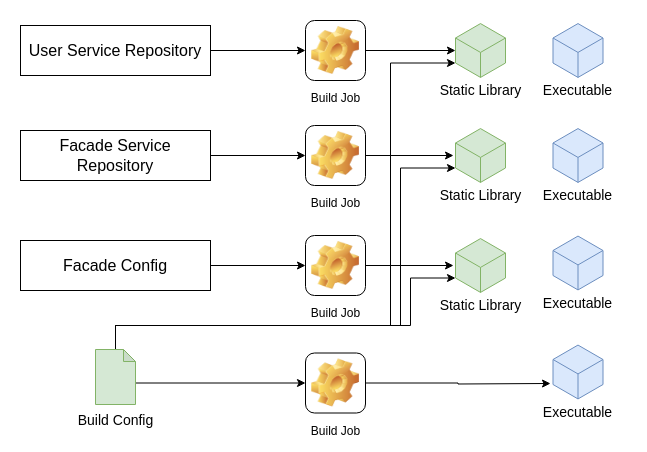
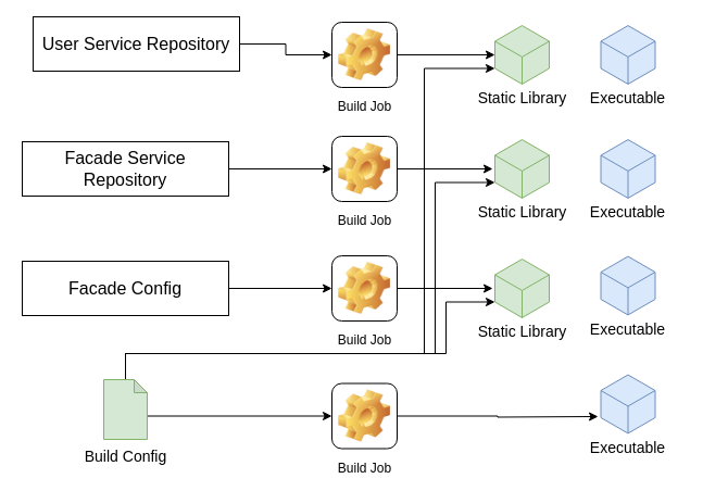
  <mxCell id="0" />
  <mxCell id="1" parent="0" />
  <mxCell id="2" value="" style="edgeStyle=orthogonalEdgeStyle;rounded=0;orthogonalLoop=1;jettySize=auto;html=1;" edge="1" parent="1" source="3" target="9"><mxGeometry relative="1" as="geometry" /></mxCell>
- <mxCell id="3" value="&lt;font style=&quot;font-size: 16px&quot;&gt;User Service Repository&lt;/font&gt;" style="rounded=0;whiteSpace=wrap;html=1;" vertex="1" parent="1"><mxGeometry x="20" y="25" width="190" height="50" as="geometry" /></mxCell>
+ <mxCell id="3" value="&lt;font style=&quot;font-size: 16px&quot;&gt;User Service Repository&lt;/font&gt;" style="rounded=0;whiteSpace=wrap;html=1;" vertex="1" parent="1"><mxGeometry x="30" y="15" width="190" height="50" as="geometry" /></mxCell>
  <mxCell id="4" value="" style="edgeStyle=orthogonalEdgeStyle;rounded=0;orthogonalLoop=1;jettySize=auto;html=1;" edge="1" parent="1" source="5" target="11"><mxGeometry relative="1" as="geometry" /></mxCell>
  <mxCell id="5" value="&lt;font style=&quot;font-size: 16px&quot;&gt;Facade Service Repository&lt;/font&gt;" style="rounded=0;whiteSpace=wrap;html=1;" vertex="1" parent="1"><mxGeometry x="20" y="130" width="190" height="50" as="geometry" /></mxCell>
  <mxCell id="6" value="" style="edgeStyle=orthogonalEdgeStyle;rounded=0;orthogonalLoop=1;jettySize=auto;html=1;" edge="1" parent="1" source="7" target="13"><mxGeometry relative="1" as="geometry" /></mxCell>
  <mxCell id="7" value="&lt;font style=&quot;font-size: 16px&quot;&gt;Facade Config&lt;/font&gt;" style="rounded=0;whiteSpace=wrap;html=1;" vertex="1" parent="1"><mxGeometry x="20" y="240" width="190" height="50" as="geometry" /></mxCell>
  <mxCell id="8" style="edgeStyle=orthogonalEdgeStyle;rounded=0;orthogonalLoop=1;jettySize=auto;html=1;exitX=1;exitY=0.5;exitDx=0;exitDy=0;" edge="1" parent="1" source="9" target="14"><mxGeometry relative="1" as="geometry" /></mxCell>
  <mxCell id="9" value="Build Job" style="icon;html=1;image=img/clipart/Gear_128x128.png" vertex="1" parent="1"><mxGeometry x="305" y="20" width="60" height="60" as="geometry" /></mxCell>
  <mxCell id="10" style="edgeStyle=orthogonalEdgeStyle;rounded=0;orthogonalLoop=1;jettySize=auto;html=1;exitX=1;exitY=0.5;exitDx=0;exitDy=0;entryX=-0.04;entryY=0.5;entryDx=0;entryDy=0;entryPerimeter=0;" edge="1" parent="1" source="11" target="16"><mxGeometry relative="1" as="geometry" /></mxCell>
  <mxCell id="11" value="Build Job" style="icon;html=1;image=img/clipart/Gear_128x128.png" vertex="1" parent="1"><mxGeometry x="305" y="125" width="60" height="60" as="geometry" /></mxCell>
  <mxCell id="12" style="edgeStyle=orthogonalEdgeStyle;rounded=0;orthogonalLoop=1;jettySize=auto;html=1;exitX=1;exitY=0.5;exitDx=0;exitDy=0;entryX=-0.04;entryY=0.5;entryDx=0;entryDy=0;entryPerimeter=0;" edge="1" parent="1" source="13" target="18"><mxGeometry relative="1" as="geometry" /></mxCell>
  <mxCell id="13" value="Build Job" style="icon;html=1;image=img/clipart/Gear_128x128.png" vertex="1" parent="1"><mxGeometry x="305" y="235" width="60" height="60" as="geometry" /></mxCell>
  <mxCell id="14" value="" style="html=1;whiteSpace=wrap;aspect=fixed;shape=isoCube;backgroundOutline=1;fillColor=#d5e8d4;strokeColor=#82b366;" vertex="1" parent="1"><mxGeometry x="455" y="22.5" width="50" height="55" as="geometry" /></mxCell>
  <mxCell id="15" value="&lt;font style=&quot;font-size: 14px&quot;&gt;Static &lt;font style=&quot;font-size: 14px&quot;&gt;Library&lt;/font&gt;&lt;/font&gt;" style="text;html=1;strokeColor=none;fillColor=none;align=center;verticalAlign=middle;whiteSpace=wrap;rounded=0;" vertex="1" parent="1"><mxGeometry x="432.5" y="80" width="95" height="20" as="geometry" /></mxCell>
  <mxCell id="16" value="" style="html=1;whiteSpace=wrap;aspect=fixed;shape=isoCube;backgroundOutline=1;fillColor=#d5e8d4;strokeColor=#82b366;" vertex="1" parent="1"><mxGeometry x="455" y="127.5" width="50" height="55" as="geometry" /></mxCell>
  <mxCell id="17" value="&lt;font style=&quot;font-size: 14px&quot;&gt;Static &lt;font style=&quot;font-size: 14px&quot;&gt;Library&lt;/font&gt;&lt;/font&gt;" style="text;html=1;strokeColor=none;fillColor=none;align=center;verticalAlign=middle;whiteSpace=wrap;rounded=0;" vertex="1" parent="1"><mxGeometry x="432.5" y="185" width="95" height="20" as="geometry" /></mxCell>
  <mxCell id="18" value="" style="html=1;whiteSpace=wrap;aspect=fixed;shape=isoCube;backgroundOutline=1;fillColor=#d5e8d4;strokeColor=#82b366;" vertex="1" parent="1"><mxGeometry x="455" y="237.5" width="50" height="55" as="geometry" /></mxCell>
  <mxCell id="19" value="&lt;font style=&quot;font-size: 14px&quot;&gt;Static &lt;font style=&quot;font-size: 14px&quot;&gt;Library&lt;/font&gt;&lt;/font&gt;" style="text;html=1;strokeColor=none;fillColor=none;align=center;verticalAlign=middle;whiteSpace=wrap;rounded=0;" vertex="1" parent="1"><mxGeometry x="432.5" y="295" width="95" height="20" as="geometry" /></mxCell>
  <mxCell id="20" style="edgeStyle=orthogonalEdgeStyle;rounded=0;orthogonalLoop=1;jettySize=auto;html=1;exitX=0.5;exitY=0;exitDx=0;exitDy=0;exitPerimeter=0;entryX=0;entryY=0;entryDx=0;entryDy=40;entryPerimeter=0;" edge="1" parent="1" source="24" target="14"><mxGeometry relative="1" as="geometry"><Array as="points"><mxPoint x="115" y="325" /><mxPoint x="390" y="325" /><mxPoint x="390" y="63" /></Array></mxGeometry></mxCell>
  <mxCell id="21" style="edgeStyle=orthogonalEdgeStyle;rounded=0;orthogonalLoop=1;jettySize=auto;html=1;exitX=0.5;exitY=0;exitDx=0;exitDy=0;exitPerimeter=0;entryX=0;entryY=0;entryDx=0;entryDy=40;entryPerimeter=0;" edge="1" parent="1" source="24" target="16"><mxGeometry relative="1" as="geometry"><Array as="points"><mxPoint x="115" y="325" /><mxPoint x="400" y="325" /><mxPoint x="400" y="168" /></Array></mxGeometry></mxCell>
  <mxCell id="22" style="edgeStyle=orthogonalEdgeStyle;rounded=0;orthogonalLoop=1;jettySize=auto;html=1;exitX=0.5;exitY=0;exitDx=0;exitDy=0;exitPerimeter=0;entryX=0;entryY=0;entryDx=0;entryDy=40;entryPerimeter=0;" edge="1" parent="1" source="24" target="18"><mxGeometry relative="1" as="geometry"><Array as="points"><mxPoint x="115" y="325" /><mxPoint x="410" y="325" /><mxPoint x="410" y="278" /></Array></mxGeometry></mxCell>
  <mxCell id="23" style="edgeStyle=orthogonalEdgeStyle;rounded=0;orthogonalLoop=1;jettySize=auto;html=1;exitX=0;exitY=0;exitDx=40;exitDy=33.5;exitPerimeter=0;entryX=0;entryY=0.5;entryDx=0;entryDy=0;" edge="1" parent="1" source="24" target="27"><mxGeometry relative="1" as="geometry" /></mxCell>
  <mxCell id="24" value="" style="shape=note;whiteSpace=wrap;html=1;backgroundOutline=1;darkOpacity=0.05;size=12;fillColor=#d5e8d4;strokeColor=#82b366;" vertex="1" parent="1"><mxGeometry x="95" y="349" width="40" height="55" as="geometry" /></mxCell>
  <mxCell id="25" value="&lt;font style=&quot;font-size: 14px&quot;&gt;Build Config&lt;/font&gt;" style="text;html=1;strokeColor=none;fillColor=none;align=center;verticalAlign=middle;whiteSpace=wrap;rounded=0;" vertex="1" parent="1"><mxGeometry x="32.5" y="410" width="165" height="20" as="geometry" /></mxCell>
  <mxCell id="26" style="edgeStyle=orthogonalEdgeStyle;rounded=0;orthogonalLoop=1;jettySize=auto;html=1;exitX=1;exitY=0.5;exitDx=0;exitDy=0;" edge="1" parent="1" source="27"><mxGeometry relative="1" as="geometry"><mxPoint x="550" y="383" as="targetPoint" /></mxGeometry></mxCell>
  <mxCell id="27" value="Build Job" style="icon;html=1;image=img/clipart/Gear_128x128.png" vertex="1" parent="1"><mxGeometry x="305" y="352.5" width="60" height="60" as="geometry" /></mxCell>
  <mxCell id="28" value="" style="html=1;whiteSpace=wrap;aspect=fixed;shape=isoCube;backgroundOutline=1;fillColor=#dae8fc;strokeColor=#6c8ebf;" vertex="1" parent="1"><mxGeometry x="552.5" y="22.5" width="50" height="55" as="geometry" /></mxCell>
  <mxCell id="29" value="&lt;span style=&quot;font-size: 14px&quot;&gt;Executable&lt;/span&gt;" style="text;html=1;strokeColor=none;fillColor=none;align=center;verticalAlign=middle;whiteSpace=wrap;rounded=0;" vertex="1" parent="1"><mxGeometry x="530" y="80" width="95" height="20" as="geometry" /></mxCell>
  <mxCell id="30" value="" style="html=1;whiteSpace=wrap;aspect=fixed;shape=isoCube;backgroundOutline=1;fillColor=#dae8fc;strokeColor=#6c8ebf;" vertex="1" parent="1"><mxGeometry x="552.5" y="127.5" width="50" height="55" as="geometry" /></mxCell>
  <mxCell id="31" value="&lt;span style=&quot;font-size: 14px&quot;&gt;Executable&lt;/span&gt;" style="text;html=1;strokeColor=none;fillColor=none;align=center;verticalAlign=middle;whiteSpace=wrap;rounded=0;" vertex="1" parent="1"><mxGeometry x="530" y="185" width="95" height="20" as="geometry" /></mxCell>
  <mxCell id="32" value="" style="html=1;whiteSpace=wrap;aspect=fixed;shape=isoCube;backgroundOutline=1;fillColor=#dae8fc;strokeColor=#6c8ebf;" vertex="1" parent="1"><mxGeometry x="552.5" y="235" width="50" height="55" as="geometry" /></mxCell>
  <mxCell id="33" value="&lt;span style=&quot;font-size: 14px&quot;&gt;Executable&lt;/span&gt;" style="text;html=1;strokeColor=none;fillColor=none;align=center;verticalAlign=middle;whiteSpace=wrap;rounded=0;" vertex="1" parent="1"><mxGeometry x="530" y="292.5" width="95" height="20" as="geometry" /></mxCell>
  <mxCell id="34" value="" style="html=1;whiteSpace=wrap;aspect=fixed;shape=isoCube;backgroundOutline=1;fillColor=#dae8fc;strokeColor=#6c8ebf;" vertex="1" parent="1"><mxGeometry x="552.5" y="344" width="50" height="55" as="geometry" /></mxCell>
  <mxCell id="35" value="&lt;span style=&quot;font-size: 14px&quot;&gt;Executable&lt;/span&gt;" style="text;html=1;strokeColor=none;fillColor=none;align=center;verticalAlign=middle;whiteSpace=wrap;rounded=0;" vertex="1" parent="1"><mxGeometry x="530" y="401.5" width="95" height="20" as="geometry" /></mxCell>
